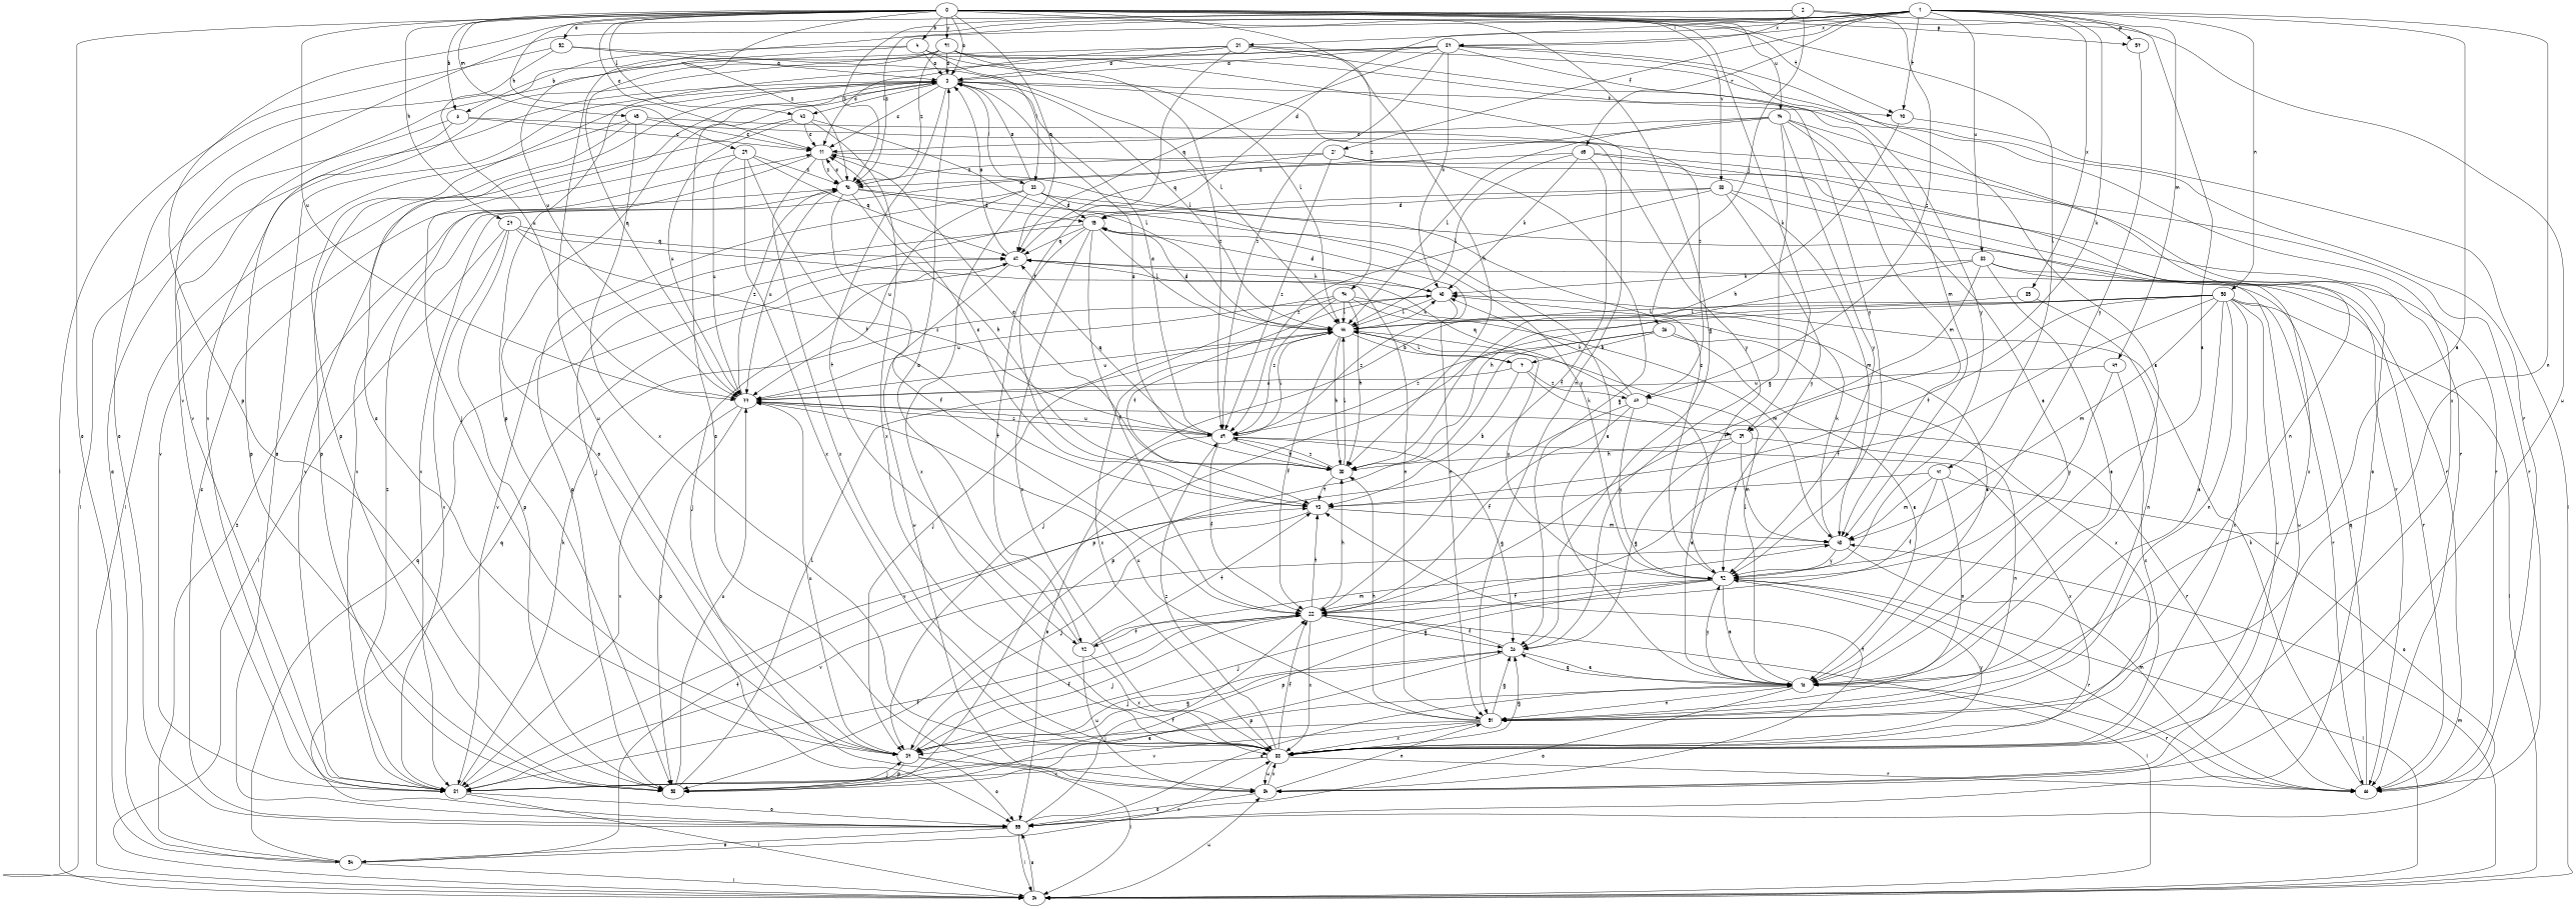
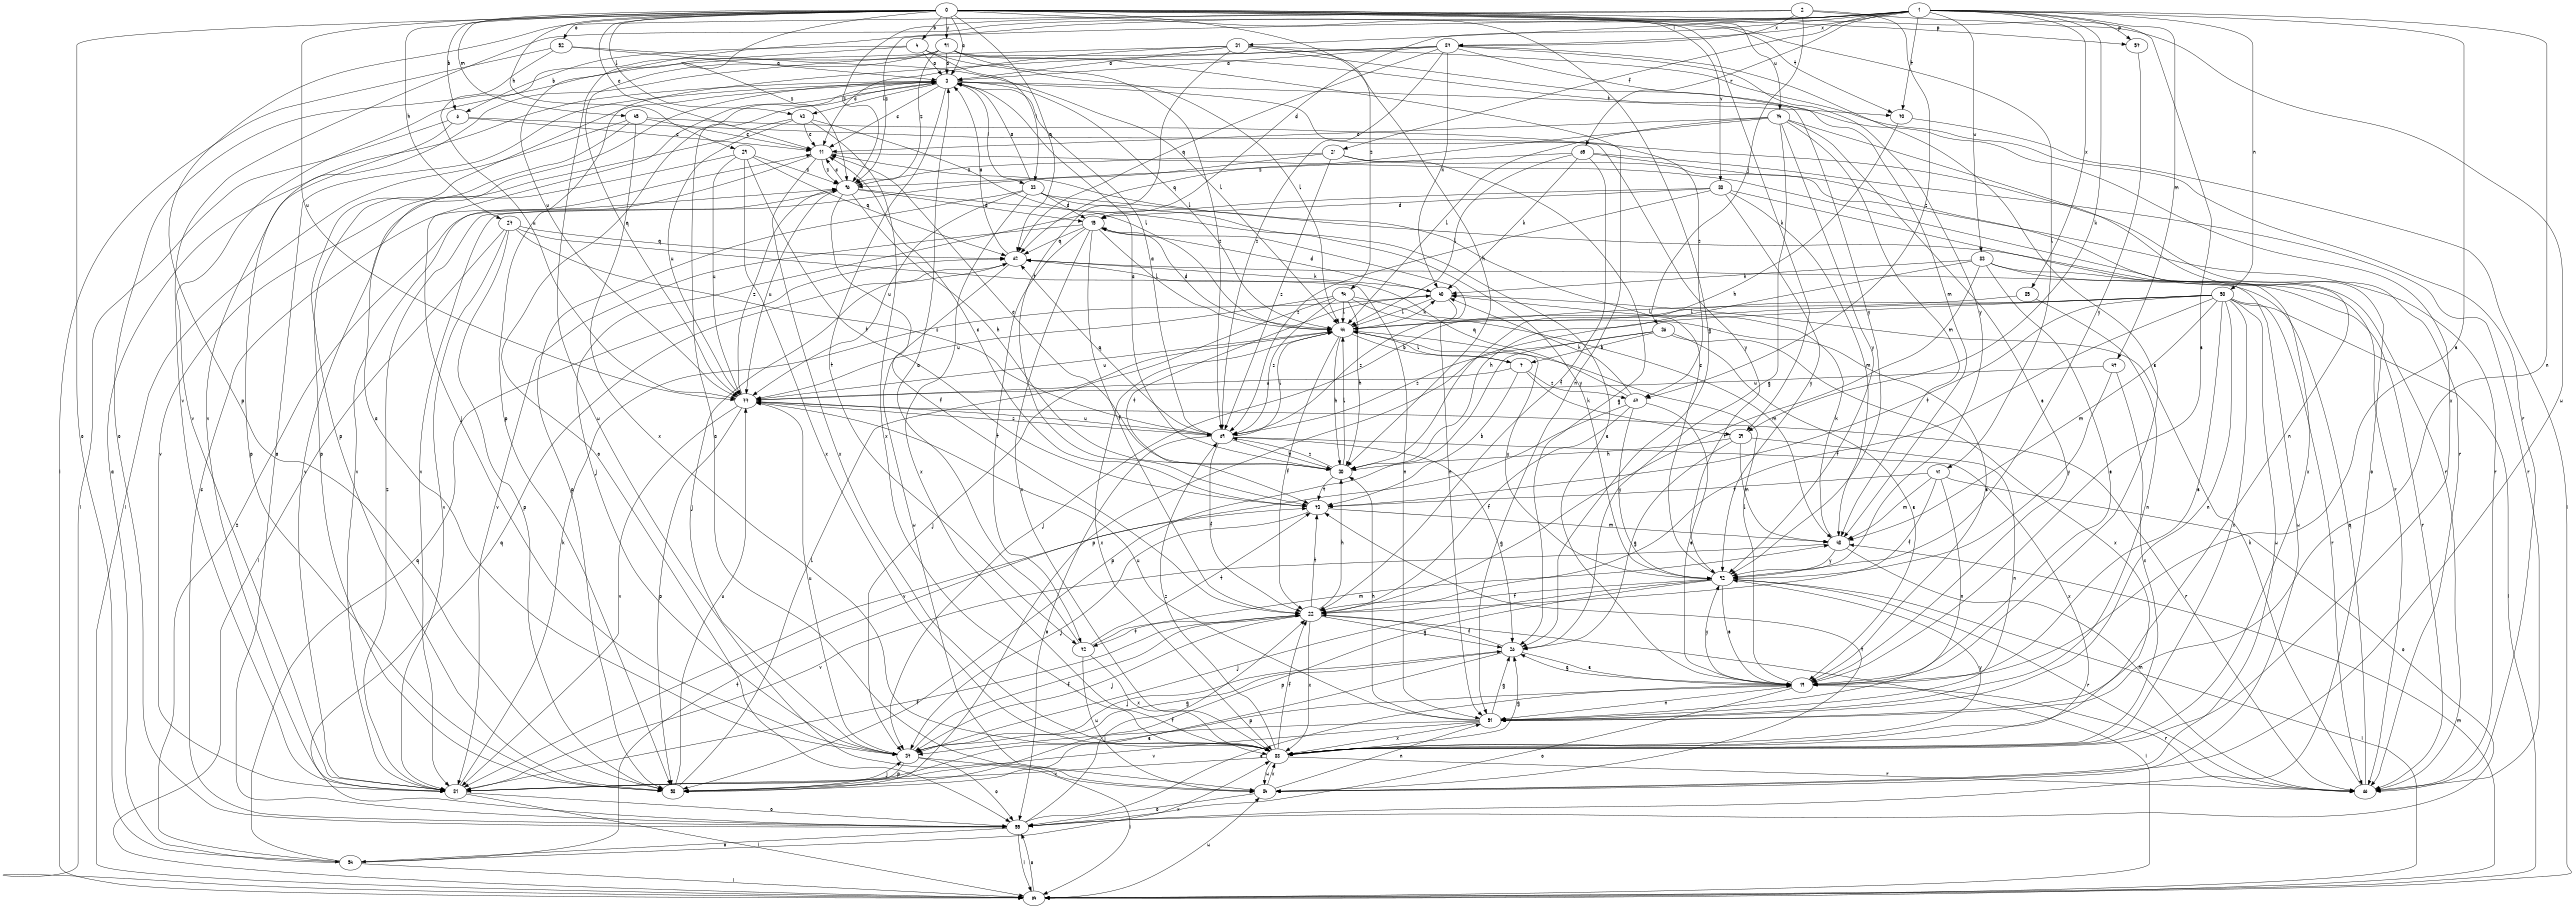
  strict digraph {
    fontname="Patrick Hand"
    node [fontname="Patrick Hand"]
    edge [fontname="Patrick Hand"]
    0
    3
    4
    6
    11
-   19 [label=16]
+   19
    26
    27
    29
    39
    41
    43
    45
    52
    54
    57
    62
    70
    74
    77
    80
    91
    94
    96
    58
    67
    33
    37
    44
    55
    72
    84
-   34
+   34 [label=64]
    92
    81
    66
    88
    51
    22
    69
    73
    30
    48
    40
    15
    1
    21
    31
    47
    50
    65
    83
    85
    87
    2
    36
    7
    0 -> 3 [label=a]
    0 -> 4 [label=b]
    0 -> 6 [label=b]
    0 -> 11 [label=c]
    0 -> 19 [label=e]
    0 -> 26 [label=g]
    0 -> 27 [label=h]
    0 -> 29 [label=h]
    0 -> 39 [label=k]
    0 -> 41 [label=l]
    0 -> 43 [label=l]
    0 -> 45 [label=m]
    0 -> 52 [label=o]
    0 -> 54 [label=o]
    0 -> 57 [label=p]
    0 -> 62 [label=q]
    0 -> 70 [label=t]
    0 -> 74 [label=u]
    0 -> 77 [label=u]
    0 -> 80 [label=v]
    0 -> 91 [label=y]
    0 -> 94 [label=z]
    0 -> 96 [label=z]
    3 -> 11 [label=c]
    3 -> 43 [label=l]
    3 -> 70 [label=t]
    3 -> 58 [label=p]
    3 -> 67 [label=s]
    3 -> 33 [label=i]
    3 -> 37 [label=j]
    3 -> 44 [label=l]
    3 -> 55 [label=o]
    3 -> 72 [label=t]
    4 -> 3 [label=a]
    4 -> 6 [label=b]
    4 -> 33 [label=i]
    4 -> 44 [label=l]
    4 -> 84 [label=w]
    6 -> 11 [label=c]
    6 -> 58 [label=p]
    6 -> 34 [label=i]
    6 -> 92 [label=y]
    11 -> 96 [label=z]
    11 -> 81 [label=v]
    11 -> 66 [label=r]
    11 -> 88 [label=x]
    19 -> 26 [label=g]
    19 -> 44 [label=l]
    19 -> 55 [label=o]
    19 -> 92 [label=y]
    19 -> 66 [label=r]
    19 -> 51 [label=n]
    26 -> 19 [label=e]
    26 -> 58 [label=p]
    26 -> 37 [label=j]
    26 -> 22 [label=f]
    27 -> 62 [label=q]
    27 -> 58 [label=p]
    27 -> 34 [label=i]
    27 -> 81 [label=v]
    27 -> 51 [label=n]
    27 -> 69 [label=s]
    29 -> 62 [label=q]
    29 -> 77 [label=u]
    29 -> 96 [label=z]
    29 -> 81 [label=v]
    29 -> 88 [label=x]
    29 -> 73 [label=t]
    39 -> 26 [label=g]
    39 -> 51 [label=n]
    39 -> 30 [label=h]
    39 -> 48 [label=m]
    41 -> 55 [label=o]
    41 -> 51 [label=n]
    41 -> 22 [label=f]
    41 -> 73 [label=t]
    41 -> 48 [label=m]
    43 -> 11 [label=c]
    43 -> 77 [label=u]
    43 -> 44 [label=l]
    43 -> 81 [label=v]
    43 -> 88 [label=x]
    45 -> 11 [label=c]
    45 -> 58 [label=p]
    45 -> 34 [label=i]
    45 -> 66 [label=r]
    45 -> 88 [label=x]
    52 -> 3 [label=a]
    52 -> 77 [label=u]
    52 -> 44 [label=l]
    52 -> 34 [label=i]
    54 -> 3 [label=a]
    54 -> 62 [label=q]
    54 -> 96 [label=z]
    54 -> 34 [label=i]
    54 -> 88 [label=x]
    54 -> 73 [label=t]
    57 -> 92 [label=y]
    62 -> 3 [label=a]
    62 -> 37 [label=j]
    62 -> 84 [label=w]
    62 -> 40 [label=k]
    70 -> 34 [label=i]
    70 -> 30 [label=h]
    74 -> 11 [label=c]
    74 -> 19 [label=e]
    74 -> 26 [label=g]
    74 -> 62 [label=q]
    74 -> 44 [label=l]
    74 -> 55 [label=o]
    74 -> 92 [label=y]
    74 -> 48 [label=m]
    77 -> 96 [label=z]
    77 -> 58 [label=p]
    77 -> 81 [label=v]
    77 -> 66 [label=r]
    77 -> 69 [label=s]
    80 -> 37 [label=j]
    80 -> 92 [label=y]
    80 -> 88 [label=x]
    80 -> 69 [label=s]
    80 -> 48 [label=m]
    80 -> 15 [label=d]
    91 -> 3 [label=a]
    91 -> 77 [label=q]
    91 -> 96 [label=z]
    91 -> 55 [label=o]
    91 -> 92 [label=y]
    91 -> 51 [label=n]
    91 -> 69 [label=s]
    94 -> 19 [label=e]
    94 -> 77 [label=u]
    94 -> 37 [label=j]
    94 -> 44 [label=l]
    94 -> 69 [label=s]
    94 -> 30 [label=h]
    94 -> 48 [label=m]
    96 -> 11 [label=c]
    96 -> 77 [label=u]
    96 -> 92 [label=y]
    96 -> 22 [label=f]
    96 -> 30 [label=h]
    96 -> 15 [label=d]
    58 -> 77 [label=u]
    58 -> 37 [label=j]
    58 -> 44 [label=l]
    67 -> 19 [label=e]
    67 -> 62 [label=q]
    67 -> 92 [label=y]
    67 -> 81 [label=v]
    67 -> 22 [label=f]
    67 -> 40 [label=k]
    33 -> 3 [label=a]
    33 -> 19 [label=e]
    33 -> 77 [label=u]
    33 -> 58 [label=p]
    33 -> 66 [label=r]
    33 -> 88 [label=x]
    33 -> 15 [label=d]
    37 -> 3 [label=a]
    37 -> 26 [label=g]
    37 -> 77 [label=u]
    37 -> 58 [label=p]
    37 -> 55 [label=o]
    37 -> 34 [label=i]
    37 -> 22 [label=f]
    44 -> 77 [label=u]
    44 -> 92 [label=y]
    44 -> 88 [label=x]
    44 -> 22 [label=f]
    44 -> 30 [label=h]
    44 -> 40 [label=k]
    44 -> 15 [label=d]
    44 -> 7 [label=b]
    55 -> 3 [label=a]
    55 -> 11 [label=c]
    55 -> 19 [label=e]
    55 -> 54 [label=o]
    55 -> 62 [label=q]
    55 -> 34 [label=i]
    55 -> 22 [label=f]
    72 -> 3 [label=a]
    72 -> 84 [label=w]
    72 -> 88 [label=x]
    72 -> 73 [label=t]
    72 -> 48 [label=m]
    84 -> 3 [label=a]
    84 -> 55 [label=o]
    84 -> 88 [label=x]
    84 -> 51 [label=n]
    84 -> 73 [label=t]
    34 -> 55 [label=o]
    34 -> 84 [label=w]
    34 -> 48 [label=m]
    92 -> 11 [label=c]
    92 -> 19 [label=e]
    92 -> 58 [label=p]
    92 -> 37 [label=j]
    92 -> 34 [label=i]
    92 -> 66 [label=r]
    92 -> 22 [label=f]
    81 -> 19 [label=e]
    81 -> 96 [label=z]
    81 -> 55 [label=o]
    81 -> 34 [label=i]
    81 -> 22 [label=f]
    81 -> 40 [label=k]
    66 -> 62 [label=q]
    66 -> 40 [label=k]
    88 -> 26 [label=g]
    88 -> 84 [label=w]
    88 -> 92 [label=y]
    88 -> 81 [label=v]
    88 -> 66 [label=r]
    88 -> 22 [label=f]
    88 -> 69 [label=s]
    51 -> 26 [label=g]
    51 -> 77 [label=u]
    51 -> 37 [label=j]
    51 -> 81 [label=v]
    51 -> 88 [label=x]
    51 -> 30 [label=h]
    22 -> 26 [label=g]
    22 -> 37 [label=j]
    22 -> 72 [label=t]
    22 -> 34 [label=i]
    22 -> 88 [label=x]
    22 -> 73 [label=t]
    22 -> 30 [label=h]
    69 -> 3 [label=a]
    69 -> 26 [label=g]
    69 -> 62 [label=q]
    69 -> 77 [label=u]
    69 -> 44 [label=l]
    69 -> 55 [label=o]
    69 -> 88 [label=x]
    69 -> 22 [label=f]
    69 -> 30 [label=h]
    73 -> 11 [label=c]
    73 -> 37 [label=j]
    73 -> 48 [label=m]
    30 -> 3 [label=a]
    30 -> 11 [label=c]
    30 -> 44 [label=l]
    30 -> 69 [label=s]
    30 -> 73 [label=t]
    48 -> 92 [label=y]
    48 -> 81 [label=v]
    48 -> 66 [label=m]
    48 -> 40 [label=k]
    40 -> 44 [label=l]
    40 -> 69 [label=s]
    40 -> 73 [label=t]
    40 -> 15 [label=d]
    15 -> 62 [label=q]
    15 -> 44 [label=l]
    15 -> 72 [label=t]
    15 -> 81 [label=v]
    15 -> 88 [label=x]
    15 -> 51 [label=n]
    15 -> 22 [label=f]
    1 -> 19 [label=e]
    1 -> 39 [label=k]
    1 -> 57 [label=p]
    1 -> 70 [label=t]
    1 -> 77 [label=u]
    1 -> 96 [label=z]
    1 -> 81 [label=v]
    1 -> 51 [label=n]
    1 -> 15 [label=d]
    1 -> 21 [label=f]
    1 -> 31 [label=i]
    1 -> 47 [label=m]
    1 -> 50 [label=n]
    1 -> 65 [label=r]
    1 -> 83 [label=w]
    1 -> 85 [label=x]
    1 -> 87 [label=x]
    21 -> 26 [label=g]
    21 -> 96 [label=z]
    21 -> 81 [label=v]
    21 -> 66 [label=r]
    21 -> 69 [label=s]
    31 -> 3 [label=a]
    31 -> 11 [label=c]
    31 -> 81 [label=v]
    31 -> 66 [label=r]
    31 -> 88 [label=x]
    31 -> 73 [label=t]
    31 -> 30 [label=h]
    47 -> 77 [label=u]
    47 -> 92 [label=y]
    47 -> 88 [label=x]
    50 -> 19 [label=e]
    50 -> 58 [label=p]
    50 -> 37 [label=j]
    50 -> 44 [label=l]
    50 -> 84 [label=w]
    50 -> 34 [label=i]
    50 -> 66 [label=r]
    50 -> 88 [label=x]
    50 -> 51 [label=n]
    50 -> 22 [label=f]
    50 -> 73 [label=t]
    50 -> 48 [label=m]
    65 -> 96 [label=z]
    65 -> 44 [label=l]
    65 -> 66 [label=r]
    65 -> 51 [label=n]
    65 -> 22 [label=f]
    65 -> 40 [label=k]
    83 -> 19 [label=e]
    83 -> 84 [label=w]
    83 -> 66 [label=r]
    83 -> 22 [label=f]
    83 -> 30 [label=h]
    83 -> 40 [label=k]
    85 -> 44 [label=l]
    85 -> 51 [label=n]
    87 -> 3 [label=a]
    87 -> 19 [label=e]
    87 -> 62 [label=q]
    87 -> 58 [label=p]
    87 -> 92 [label=y]
    87 -> 81 [label=v]
    87 -> 69 [label=s]
    87 -> 48 [label=m]
    87 -> 40 [label=k]
    2 -> 96 [label=z]
    2 -> 58 [label=p]
    2 -> 67 [label=s]
    2 -> 84 [label=w]
    2 -> 87 [label=x]
    2 -> 36 [label=j]
    36 -> 19 [label=e]
    36 -> 58 [label=p]
    36 -> 88 [label=x]
    36 -> 69 [label=s]
    36 -> 7 [label=b]
    7 -> 39 [label=k]
    7 -> 77 [label=u]
    7 -> 67 [label=s]
    7 -> 44 [label=l]
    7 -> 73 [label=b]
  }
